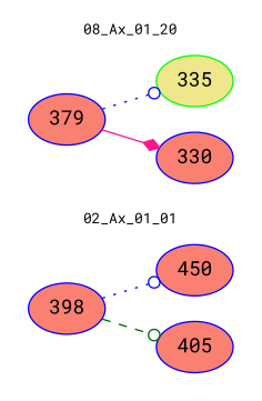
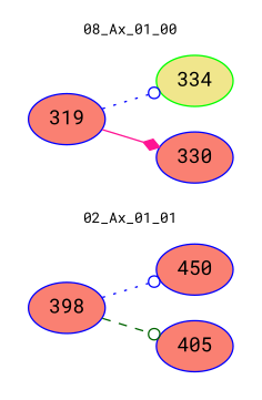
  digraph {
    fontname="Roboto Mono"
    rankdir=LR
    node [color=blue fillcolor=salmon fontname="Roboto Mono" style=filled]
    edge [arrowhead=odot color=blue fontname="Roboto Mono" style=dotted]
    n1 [label=398]
    n2 [label=405]
    n3 [label=450]
-   n4 [label=379]
+   n4 [label=319]
    n5 [label=330]
-   n6 [color=green fillcolor=khaki label=335]
+   n6 [color=green fillcolor=khaki label=334]
    subgraph cluster_1 {
      color=white
      fontsize=10
      label="02_Ax_01_01"
      n1
      n2
      n3
    }
    subgraph cluster_2 {
      color=white
      fontsize=10
-     label="08_Ax_01_20"
+     label="08_Ax_01_00"
      n4
      n5
      n6
    }
    n1 -> n2 [color=darkgreen style=dashed]
    n1 -> n3
    n4 -> n5 [arrowhead=diamond color=deeppink style=solid]
    n4 -> n6
  }
